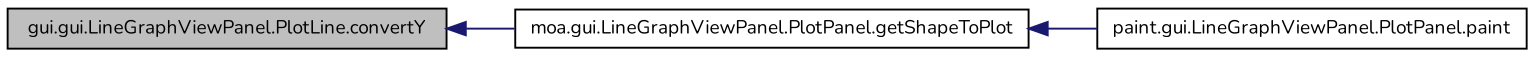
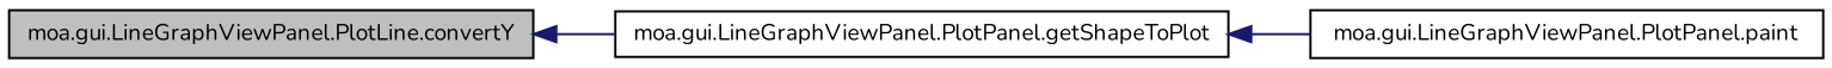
  digraph {
    fontname=Nunito
    rankdir=LR
    node [color=black fillcolor=white fontname=Nunito fontsize=10 shape=record style=filled]
    edge [color=midnightblue dir=back fontname=Nunito fontsize=10 labelfontname=Helvetica labelfontsize=10 style=solid]
-   n1 [fillcolor=grey75 fontcolor=black height=0.2 label="gui.gui.LineGraphViewPanel.PlotLine.convertY" width=0.4]
+   n1 [fillcolor=grey75 fontcolor=black height=0.2 label="moa.gui.LineGraphViewPanel.PlotLine.convertY" width=0.4]
    n2 [height=0.2 label="moa.gui.LineGraphViewPanel.PlotPanel.getShapeToPlot" width=0.4]
-   n3 [height=0.2 label="paint.gui.LineGraphViewPanel.PlotPanel.paint" width=0.4]
+   n3 [height=0.2 label="moa.gui.LineGraphViewPanel.PlotPanel.paint" width=0.4]
    n1 -> n2
    n2 -> n3
  }
